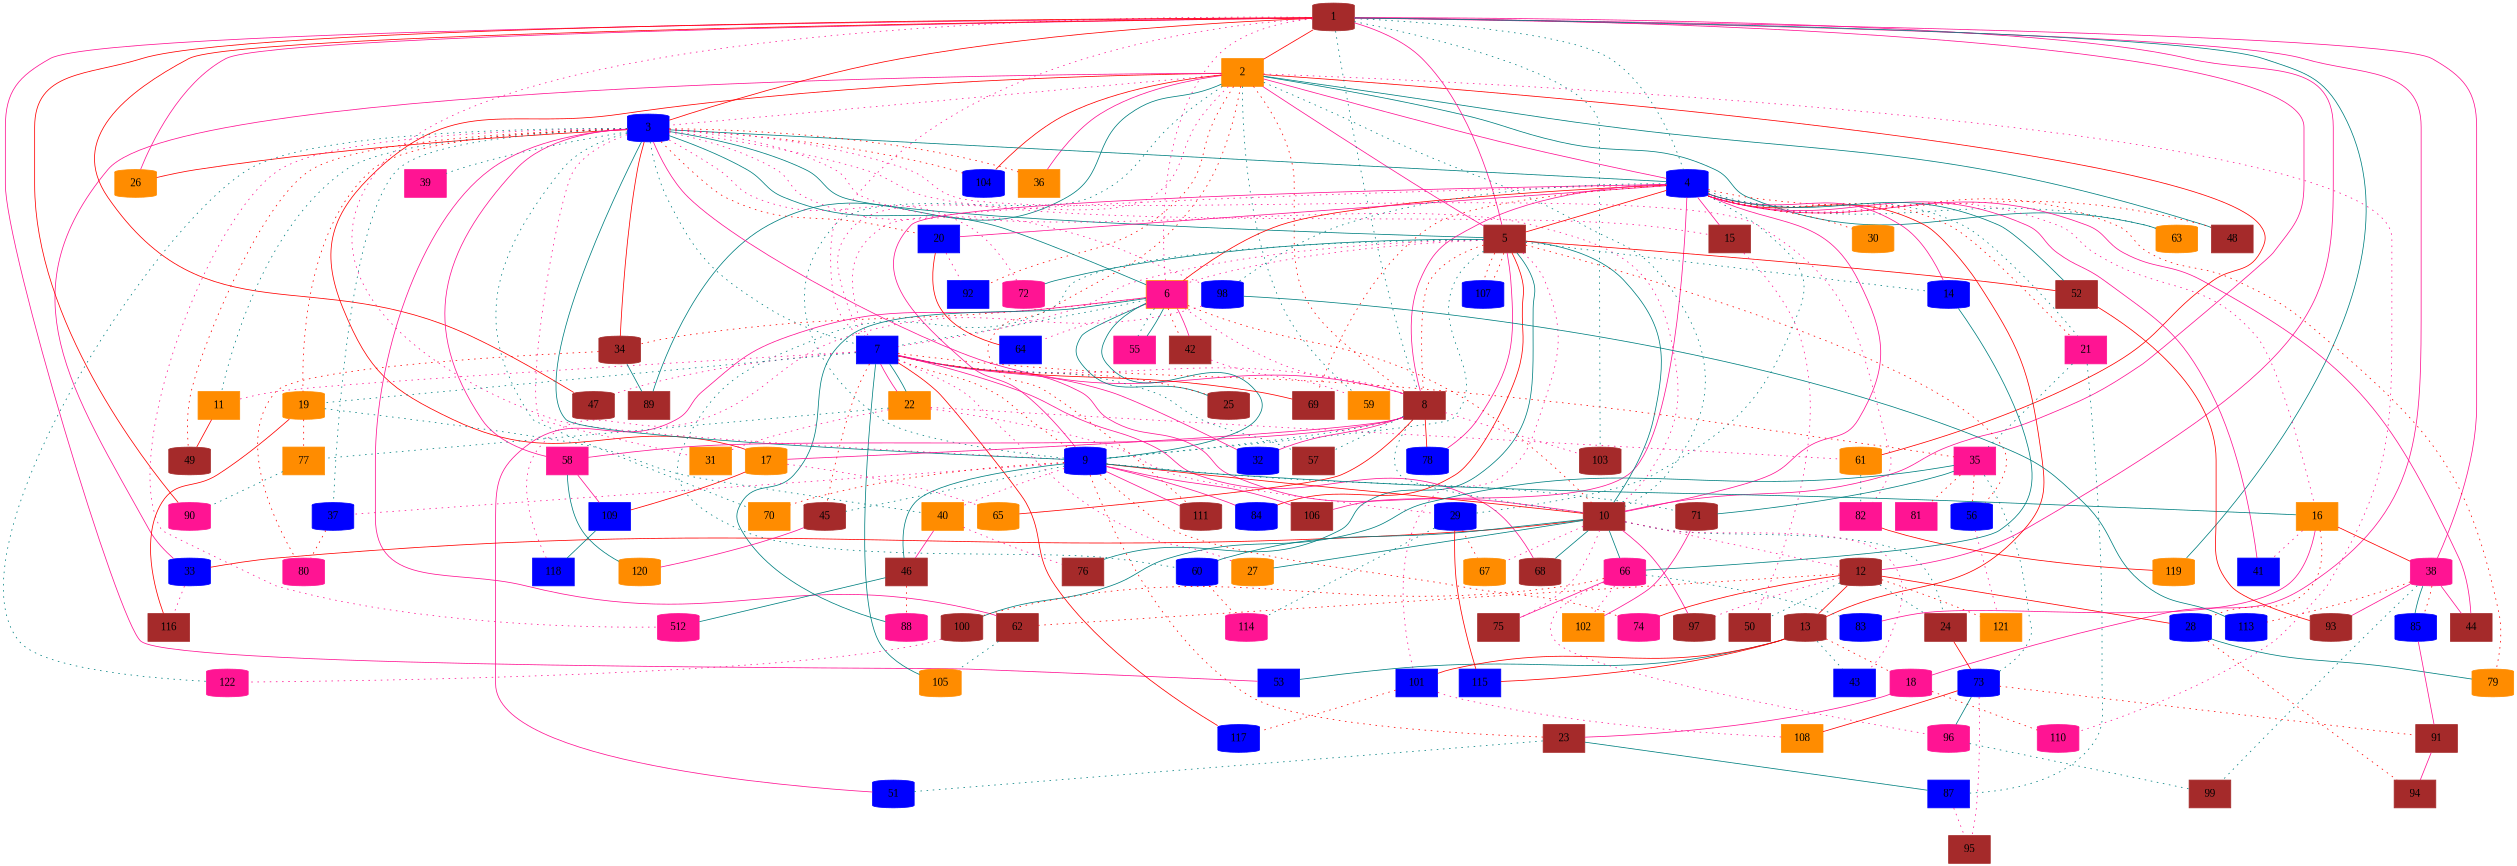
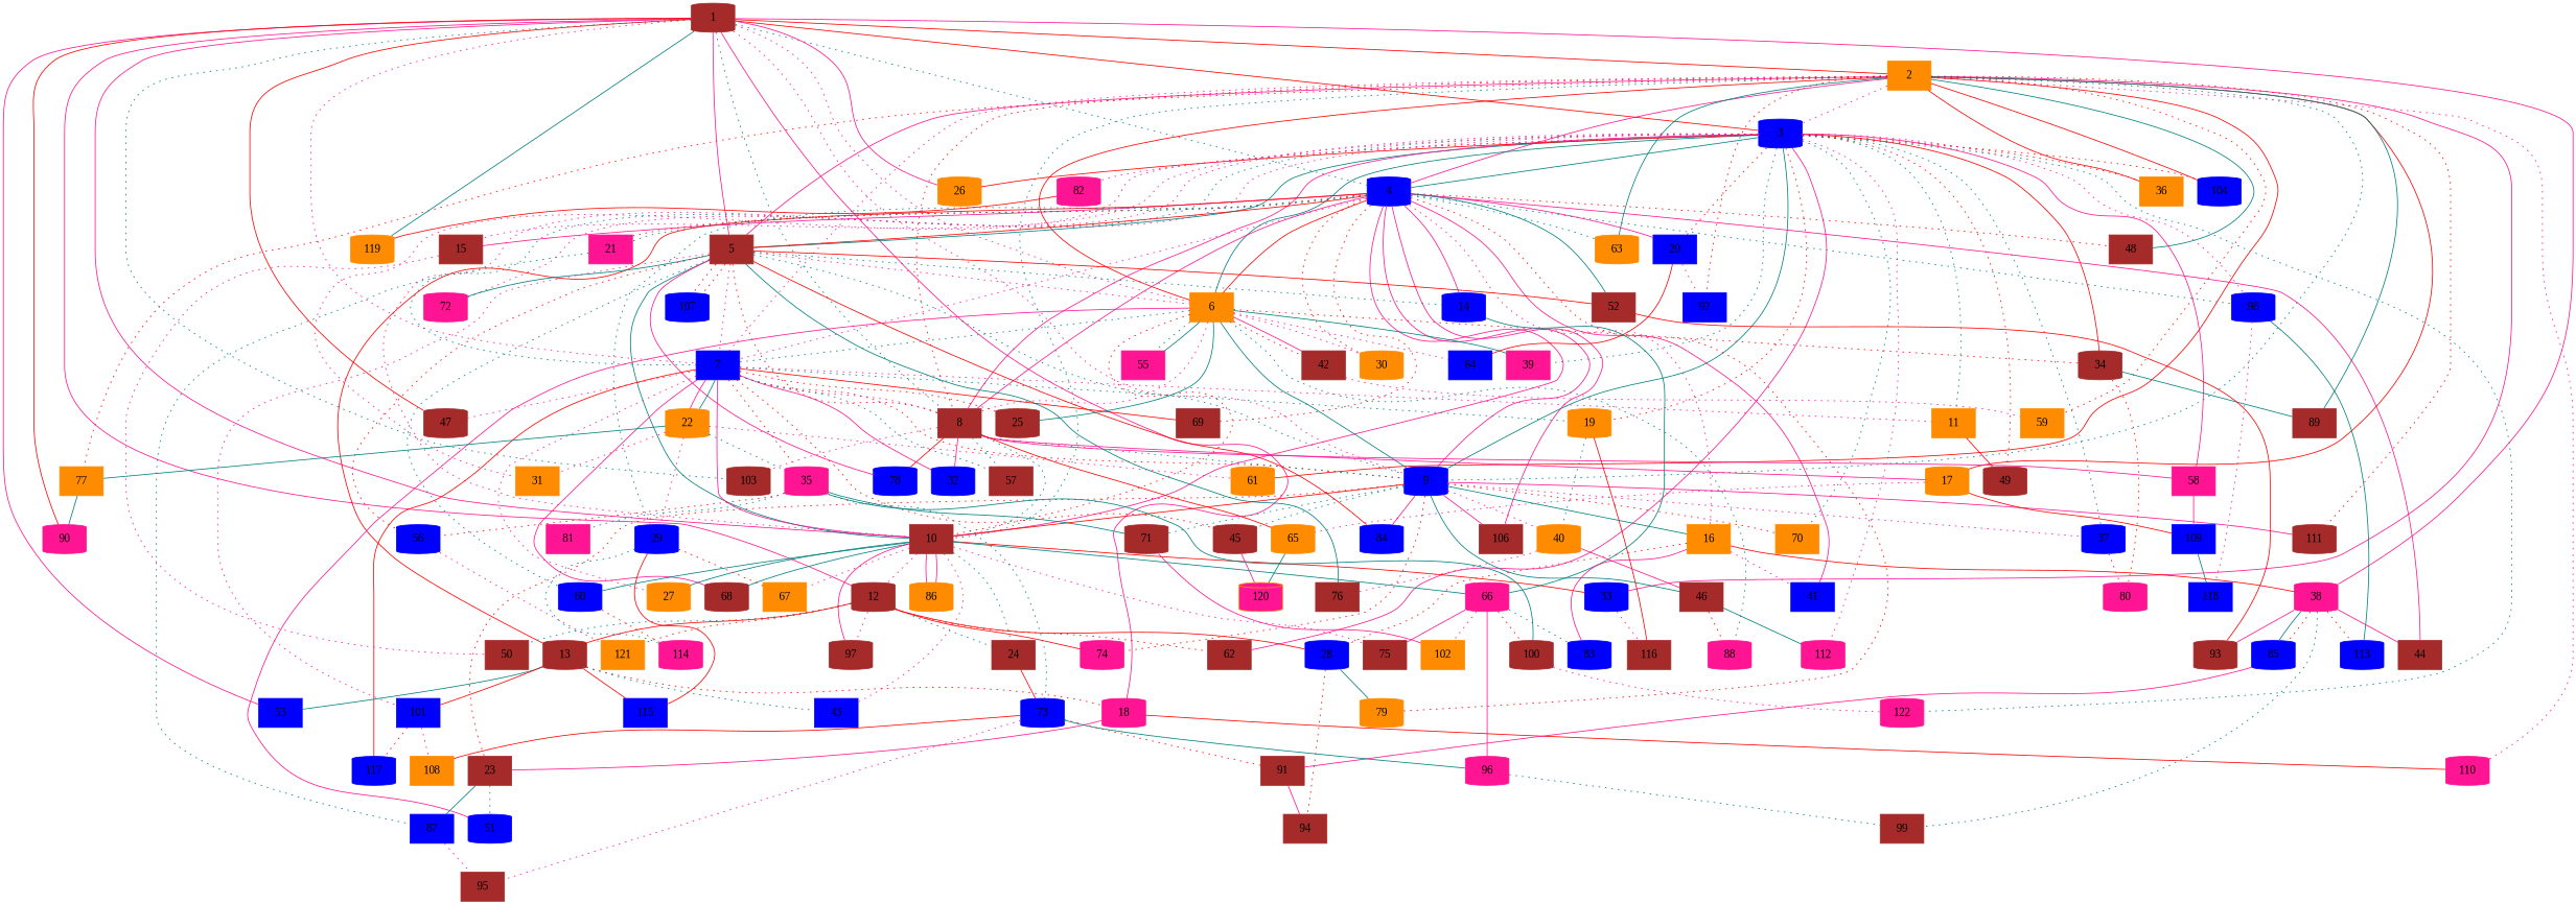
  graph {
    fontname="Liberation Serif"
    node [color=brown fontname="Liberation Serif" shape=cylinder style=filled]
    edge [color=deeppink fontname="Liberation Serif" style=dotted]
    2 [color=darkorange shape=box]
    1
    3 [color=blue]
    4 [color=blue]
    5 [shape=box]
-   6 [color=darkorange shape=box fillcolor=deeppink]
+   6 [color=darkorange shape=box]
    7 [color=blue shape=box]
    8 [shape=box]
    9 [color=blue]
    10 [shape=box]
    12
    18 [color=deeppink]
    26 [color=darkorange]
    38 [color=deeppink]
    47
    53 [color=blue shape=box]
    90 [color=deeppink]
    103
    119 [color=darkorange]
    17 [color=darkorange]
    33 [color=blue]
    36 [color=darkorange shape=box]
    48 [shape=box]
    59 [color=darkorange shape=box]
    61 [color=darkorange]
    63 [color=darkorange]
    77 [color=darkorange shape=box]
    89 [shape=box]
    92 [color=blue shape=box]
    104 [color=blue]
    110 [color=deeppink]
    111
    11 [color=darkorange shape=box]
    15 [shape=box]
    19 [color=darkorange]
    20 [color=blue shape=box]
    31 [color=darkorange shape=box]
    34
    37 [color=blue]
    39 [color=deeppink shape=box]
    49
    58 [color=deeppink shape=box]
    62 [shape=box]
    70 [color=darkorange shape=box]
    72 [color=deeppink]
-   82 [color=deeppink shape=box]
+   82 [color=deeppink]
    98 [color=blue]
-   112 [color=deeppink label=512]
+   112 [color=deeppink]
    122 [color=deeppink]
    13
    14 [color=blue]
    16 [color=darkorange shape=box]
    21 [color=deeppink shape=box]
    29 [color=blue]
    30 [color=darkorange]
    41 [color=blue shape=box]
    44 [shape=box]
    52 [shape=box]
    69 [shape=box]
    79 [color=darkorange]
    106 [shape=box]
    56 [color=blue]
    60 [color=blue]
    76 [shape=box]
    78 [color=blue]
    84 [color=blue]
    101 [color=blue shape=box]
    107 [color=blue]
    25
    42 [shape=box]
    51 [color=blue]
    55 [color=deeppink shape=box]
    64 [color=blue shape=box]
    88 [color=deeppink]
-   22 [color=darkorange shape=box]
+   22 [color=darkorange]
    27 [color=darkorange]
    32 [color=blue]
-   35 [color=deeppink shape=box]
+   35 [color=deeppink]
    45
    57 [shape=box]
    68
-   105 [color=darkorange]
    117 [color=blue]
    65 [color=darkorange]
    23 [shape=box]
-   40 [color=darkorange shape=box]
+   40 [color=darkorange]
    46 [shape=box]
    71
    74 [color=deeppink]
    24 [shape=box]
    43 [color=blue shape=box]
    66 [color=deeppink]
-   67 [color=darkorange]
+   67 [color=darkorange shape=box]
    75 [shape=box]
+   86 [color=darkorange]
    97
    28 [color=blue]
    50 [shape=box]
    121 [color=darkorange shape=box]
    85 [color=blue]
    93
    99 [shape=box]
    113 [color=blue]
    109 [color=blue shape=box]
    116 [shape=box]
    80 [color=deeppink]
    118 [color=blue shape=box]
    115 [color=blue shape=box]
    83 [color=blue]
    87 [color=blue shape=box]
    114 [color=deeppink]
    108 [color=darkorange shape=box]
    73 [color=blue]
    81 [color=deeppink shape=box]
    100
-   120 [color=darkorange]
+   120 [color=darkorange fillcolor=deeppink]
    102 [color=darkorange shape=box]
    96 [color=deeppink]
    94 [shape=box]
    95 [shape=box]
    91 [shape=box]
    2 -- 3
    2 -- 4 [style=solid]
    2 -- 5 [style=solid]
+   2 -- 6 [color=red style=solid]
    2 -- 7
    2 -- 8 [color=red]
    2 -- 9 [color=teal]
    2 -- 10 [color=teal]
    2 -- 17 [color=red style=solid]
    2 -- 33 [style=solid]
-   2 -- 36 [style=solid]
+   2 -- 36 [color=red style=solid]
    2 -- 48 [color=teal style=solid]
-   2 -- 59 [color=teal]
+   2 -- 59 [color=red]
    2 -- 61 [color=red style=solid]
    2 -- 63 [color=teal style=solid]
-   19 -- 77 [color=red]
+   2 -- 77 [color=red]
    2 -- 89 [color=teal style=solid]
    2 -- 92 [color=red]
    2 -- 104 [color=red style=solid]
    2 -- 110
    2 -- 111 [color=red]
    1 -- 2 [color=red style=solid]
    1 -- 3 [color=red style=solid]
    1 -- 4 [color=teal]
    1 -- 5 [style=solid]
    1 -- 6
    1 -- 7
    1 -- 8 [color=teal]
    1 -- 9
    1 -- 10 [style=solid]
    1 -- 12 [style=solid]
    1 -- 18 [style=solid]
    1 -- 26 [style=solid]
    1 -- 38 [style=solid]
    1 -- 47 [color=red style=solid]
    1 -- 53 [style=solid]
    1 -- 90 [color=red style=solid]
    1 -- 103 [color=teal]
    1 -- 119 [color=teal style=solid]
    3 -- 4 [color=teal style=solid]
    3 -- 5 [color=teal style=solid]
    3 -- 6 [color=teal style=solid]
    3 -- 7 [color=teal]
    3 -- 8 [style=solid]
    3 -- 9 [color=teal style=solid]
    3 -- 10
    3 -- 26 [color=red style=solid]
    3 -- 36 [color=red]
    3 -- 104 [color=red]
    3 -- 11 [color=teal]
    3 -- 15
    3 -- 19 [color=red]
    3 -- 20 [color=red]
    3 -- 31
    3 -- 34 [color=red style=solid]
    3 -- 37 [color=teal]
    3 -- 39 [color=teal]
    3 -- 49 [color=red]
    3 -- 58 [style=solid]
    3 -- 62 [style=solid]
    3 -- 70 [color=teal]
    3 -- 72
    3 -- 82
    3 -- 98
    3 -- 112
    3 -- 122 [color=teal]
    4 -- 5 [color=red style=solid]
    4 -- 6 [color=red style=solid]
    4 -- 7
    4 -- 8 [style=solid]
    4 -- 9 [style=solid]
    4 -- 10 [style=solid]
    4 -- 48 [color=red]
    4 -- 63 [color=teal]
    4 -- 15 [style=solid]
    4 -- 20 [style=solid]
    4 -- 98 [color=teal]
    4 -- 13 [color=red style=solid]
    4 -- 14 [style=solid]
    4 -- 16
    4 -- 21 [color=red]
    4 -- 21 [color=teal]
    4 -- 29 [color=teal]
    4 -- 30 [color=red]
    4 -- 41 [style=solid]
    4 -- 44 [style=solid]
    4 -- 52 [color=teal style=solid]
    4 -- 69 [color=red]
    4 -- 79 [color=red]
    4 -- 106 [style=solid]
    5 -- 6
    5 -- 7
    5 -- 8 [color=red]
    5 -- 9 [color=teal]
    5 -- 10 [color=teal style=solid]
    5 -- 72 [color=teal style=solid]
    5 -- 14 [color=teal]
    5 -- 52 [color=red style=solid]
    5 -- 56 [color=red]
    5 -- 60 [color=teal]
    5 -- 76 [color=teal style=solid]
    5 -- 78 [style=solid]
    5 -- 84 [color=red style=solid]
    5 -- 101
    5 -- 107 [color=red]
    5 -- 107 [color=red]
    6 -- 7 [color=teal]
    6 -- 8
    6 -- 9 [color=teal style=solid]
    6 -- 10 [color=red]
    6 -- 34 [color=red]
+   6 -- 39 [color=teal style=solid]
+   6 -- 30
    6 -- 25 [color=teal style=solid]
    6 -- 42 [color=red]
    6 -- 42 [style=solid]
    6 -- 51 [style=solid]
    6 -- 55 [color=teal]
    6 -- 55 [color=teal style=solid]
    6 -- 64
-   6 -- 88 [color=teal style=solid]
+   6 -- 88 [color=teal]
    7 -- 8
    7 -- 9 [color=red]
    7 -- 10 [style=solid]
    7 -- 47
    7 -- 11
    7 -- 19 [color=teal]
    7 -- 69 [color=red style=solid]
    7 -- 25 [color=red]
    7 -- 22 [style=solid]
    7 -- 22 [color=teal style=solid]
    7 -- 27
    7 -- 32 [style=solid]
    7 -- 35 [color=red]
    7 -- 45 [color=red]
    7 -- 57 [color=teal]
    7 -- 68 [style=solid]
-   7 -- 105 [color=teal style=solid]
    7 -- 117 [color=red style=solid]
    8 -- 9 [color=teal]
    8 -- 10 [color=teal]
    8 -- 103
    8 -- 17 [style=solid]
    8 -- 58 [style=solid]
    8 -- 78 [color=red style=solid]
    8 -- 32 [style=solid]
    8 -- 57 [color=teal]
    8 -- 65 [color=red style=solid]
    9 -- 10 [color=red style=solid]
    9 -- 111 [style=solid]
    9 -- 37
    9 -- 70 [color=red]
    9 -- 16 [color=teal style=solid]
    9 -- 106 [style=solid]
    9 -- 84 [style=solid]
    9 -- 45 [color=teal]
    9 -- 23 [color=red]
    9 -- 40
    9 -- 46 [color=teal style=solid]
    9 -- 71 [color=teal]
    9 -- 74 [color=red]
    10 -- 12
    10 -- 33 [color=red style=solid]
    10 -- 60 [color=teal style=solid]
    10 -- 27 [color=teal style=solid]
    10 -- 68 [color=teal style=solid]
    10 -- 24 [color=teal]
    10 -- 43
    10 -- 66 [color=teal style=solid]
    10 -- 67
    10 -- 75
+   10 -- 86 [style=solid]
+   10 -- 86 [style=solid]
    10 -- 97 [style=solid]
    12 -- 62 [color=red]
    12 -- 13 [color=red style=solid]
    12 -- 74 [color=red style=solid]
    12 -- 24 [color=teal]
    12 -- 97
    12 -- 28 [color=red style=solid]
    12 -- 50 [color=teal]
    12 -- 121 [color=red]
-   18 -- 110 [color=red]
+   18 -- 110 [color=red style=solid]
    18 -- 23 [style=solid]
    38 -- 44 [style=solid]
    38 -- 85 [color=teal style=solid]
    38 -- 85 [color=red]
    38 -- 93 [style=solid]
    38 -- 99 [color=teal]
    38 -- 113 [color=red]
    17 -- 65
    17 -- 109 [color=red style=solid]
    33 -- 116
-   61 -- 82 [color=teal]
-   77 -- 90 [color=teal]
+   77 -- 90 [color=teal style=solid]
    11 -- 49 [color=red style=solid]
    15 -- 50
    19 -- 40 [color=teal]
    19 -- 116 [color=red style=solid]
    20 -- 92
    20 -- 64 [color=red style=solid]
    34 -- 89 [color=teal style=solid]
    34 -- 80 [color=red]
    37 -- 80 [color=red]
    58 -- 109 [style=solid]
-   62 -- 105 [color=teal]
    82 -- 119 [color=red style=solid]
    98 -- 113 [color=teal style=solid]
    98 -- 118
    13 -- 18 [color=red]
    13 -- 53 [color=teal style=solid]
    13 -- 101 [color=red style=solid]
    13 -- 43 [color=teal]
    13 -- 115 [color=red style=solid]
    14 -- 66 [color=teal style=solid]
    16 -- 38 [color=red style=solid]
    16 -- 41
    16 -- 28 [color=red]
    16 -- 83 [style=solid]
-   21 -- 35 [color=teal]
+   22 -- 35 [color=teal]
    21 -- 87 [color=teal]
    29 -- 67 [color=red]
    29 -- 115 [color=red style=solid]
    29 -- 114 [color=teal]
    52 -- 93 [color=red style=solid]
    56 -- 121
    60 -- 114 [color=red]
    101 -- 117 [color=red]
    101 -- 108
    42 -- 59
    22 -- 61
-   22 -- 77 [color=teal]
+   22 -- 77 [color=teal style=solid]
    22 -- 31
    22 -- 29
    35 -- 56 [color=red]
    35 -- 71 [color=teal style=solid]
    35 -- 73 [color=teal]
-   35 -- 81 [color=red]
+   35 -- 81 [color=teal]
    35 -- 100 [color=teal style=solid]
    45 -- 120 [style=solid]
-   58 -- 120 [color=teal style=solid]
+   65 -- 120 [color=teal style=solid]
    23 -- 51 [color=teal]
    23 -- 87 [color=teal style=solid]
    40 -- 76
    40 -- 46 [style=solid]
    46 -- 112 [color=teal style=solid]
    46 -- 88 [color=red]
    71 -- 102 [style=solid]
    24 -- 73 [color=red style=solid]
    66 -- 75 [style=solid]
    66 -- 83 [color=teal]
    66 -- 100 [color=red]
    66 -- 102
-   66 -- 96
+   66 -- 96 [style=solid]
    28 -- 79 [color=teal style=solid]
    28 -- 94 [color=red]
    85 -- 91 [style=solid]
    109 -- 118 [color=teal style=solid]
    87 -- 95
    73 -- 108 [color=red style=solid]
    73 -- 96 [color=teal style=solid]
    73 -- 95
    73 -- 91 [color=red]
    100 -- 122
    96 -- 99 [color=teal]
    91 -- 94 [style=solid]
  }
